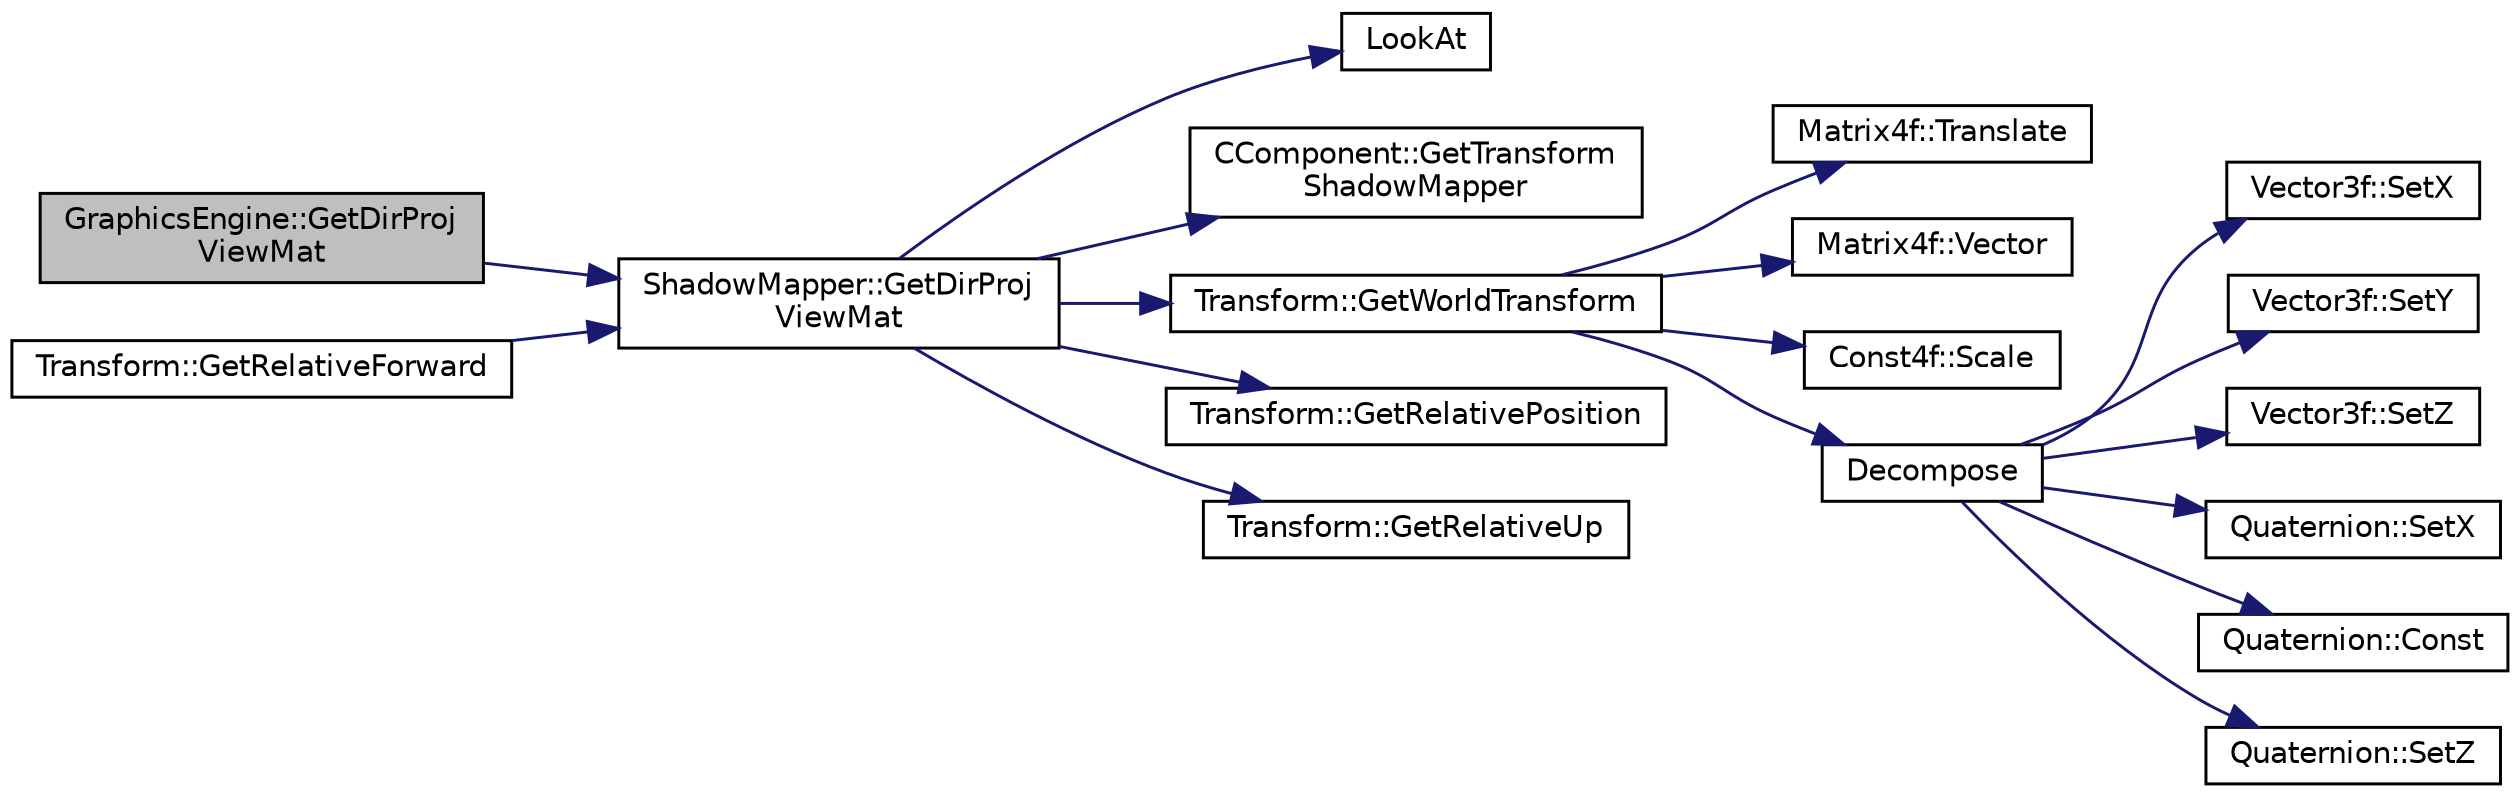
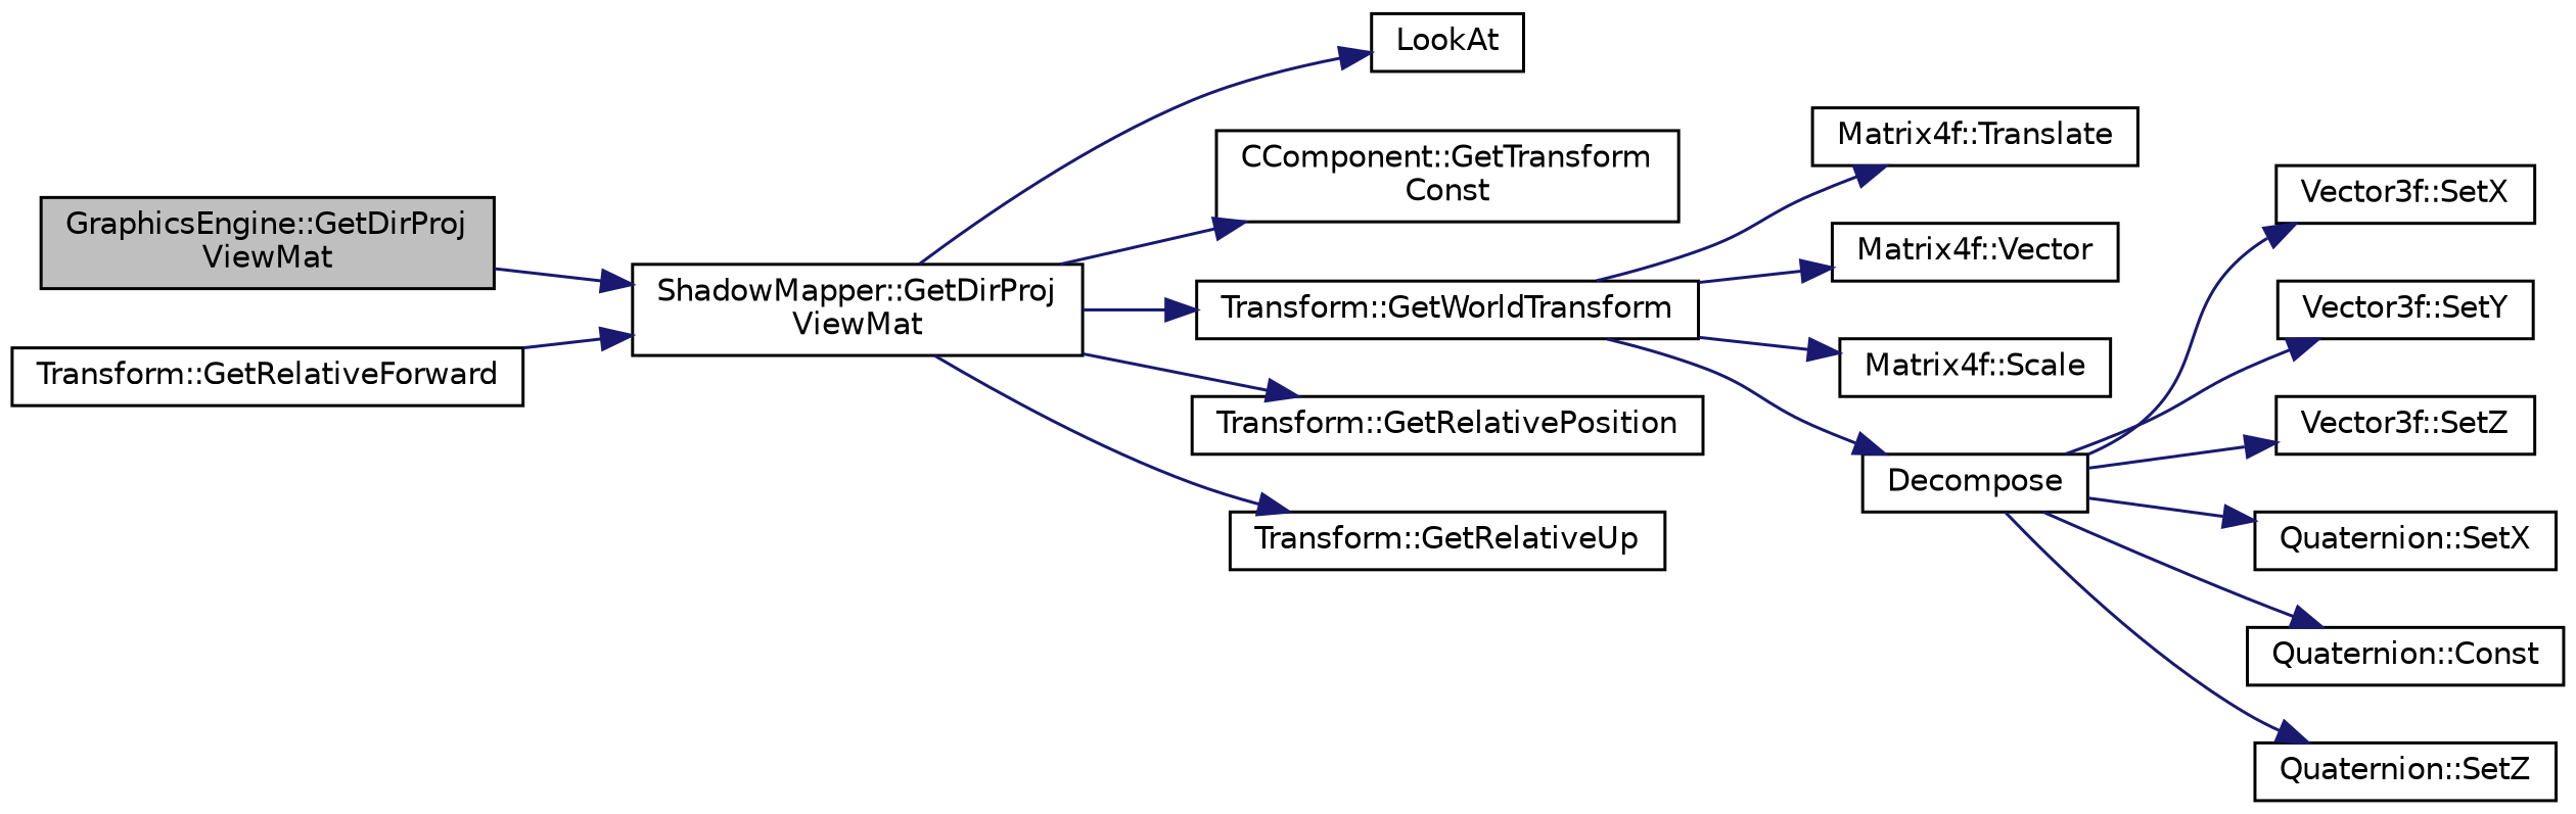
  digraph {
    rankdir=LR
    node [color=black fillcolor=white fontname=Helvetica fontsize=10 shape=record style=filled]
    edge [color=midnightblue fontname=Helvetica fontsize=10 labelfontname=Helvetica labelfontsize=10 style=solid]
    n1 [fillcolor=grey75 fontcolor=black height=0.2 label="GraphicsEngine::GetDirProj\lViewMat" width=0.4]
    n2 [height=0.2 label="ShadowMapper::GetDirProj\lViewMat" width=0.4]
    n3 [height=0.2 label=LookAt width=0.4]
-   n4 [height=0.2 label="CComponent::GetTransform\lShadowMapper" width=0.4]
+   n4 [height=0.2 label="CComponent::GetTransform\lConst" width=0.4]
    n5 [height=0.2 label="Transform::GetWorldTransform" width=0.4]
    n6 [height=0.2 label="Transform::GetRelativePosition" width=0.4]
    n7 [height=0.2 label="Transform::GetRelativeUp" width=0.4]
    n8 [height=0.2 label="Matrix4f::Translate" width=0.4]
    n9 [height=0.2 label="Matrix4f::Vector" width=0.4]
-   n10 [height=0.2 label="Const4f::Scale" width=0.4]
+   n10 [height=0.2 label="Matrix4f::Scale" width=0.4]
    n11 [height=0.2 label=Decompose width=0.4]
    n12 [height=0.2 label="Transform::GetRelativeForward" width=0.4]
    n13 [height=0.2 label="Vector3f::SetX" width=0.4]
    n14 [height=0.2 label="Vector3f::SetY" width=0.4]
    n15 [height=0.2 label="Vector3f::SetZ" width=0.4]
    n16 [height=0.2 label="Quaternion::SetX" width=0.4]
    n17 [height=0.2 label="Quaternion::Const" width=0.4]
    n18 [height=0.2 label="Quaternion::SetZ" width=0.4]
    n1 -> n2
    n2 -> n3
    n2 -> n4
    n2 -> n5
    n2 -> n6
    n2 -> n7
    n5 -> n8
    n5 -> n9
    n5 -> n10
    n5 -> n11
    n11 -> n13
    n11 -> n14
    n11 -> n15
    n11 -> n16
    n11 -> n17
    n11 -> n18
    n12 -> n2
  }
